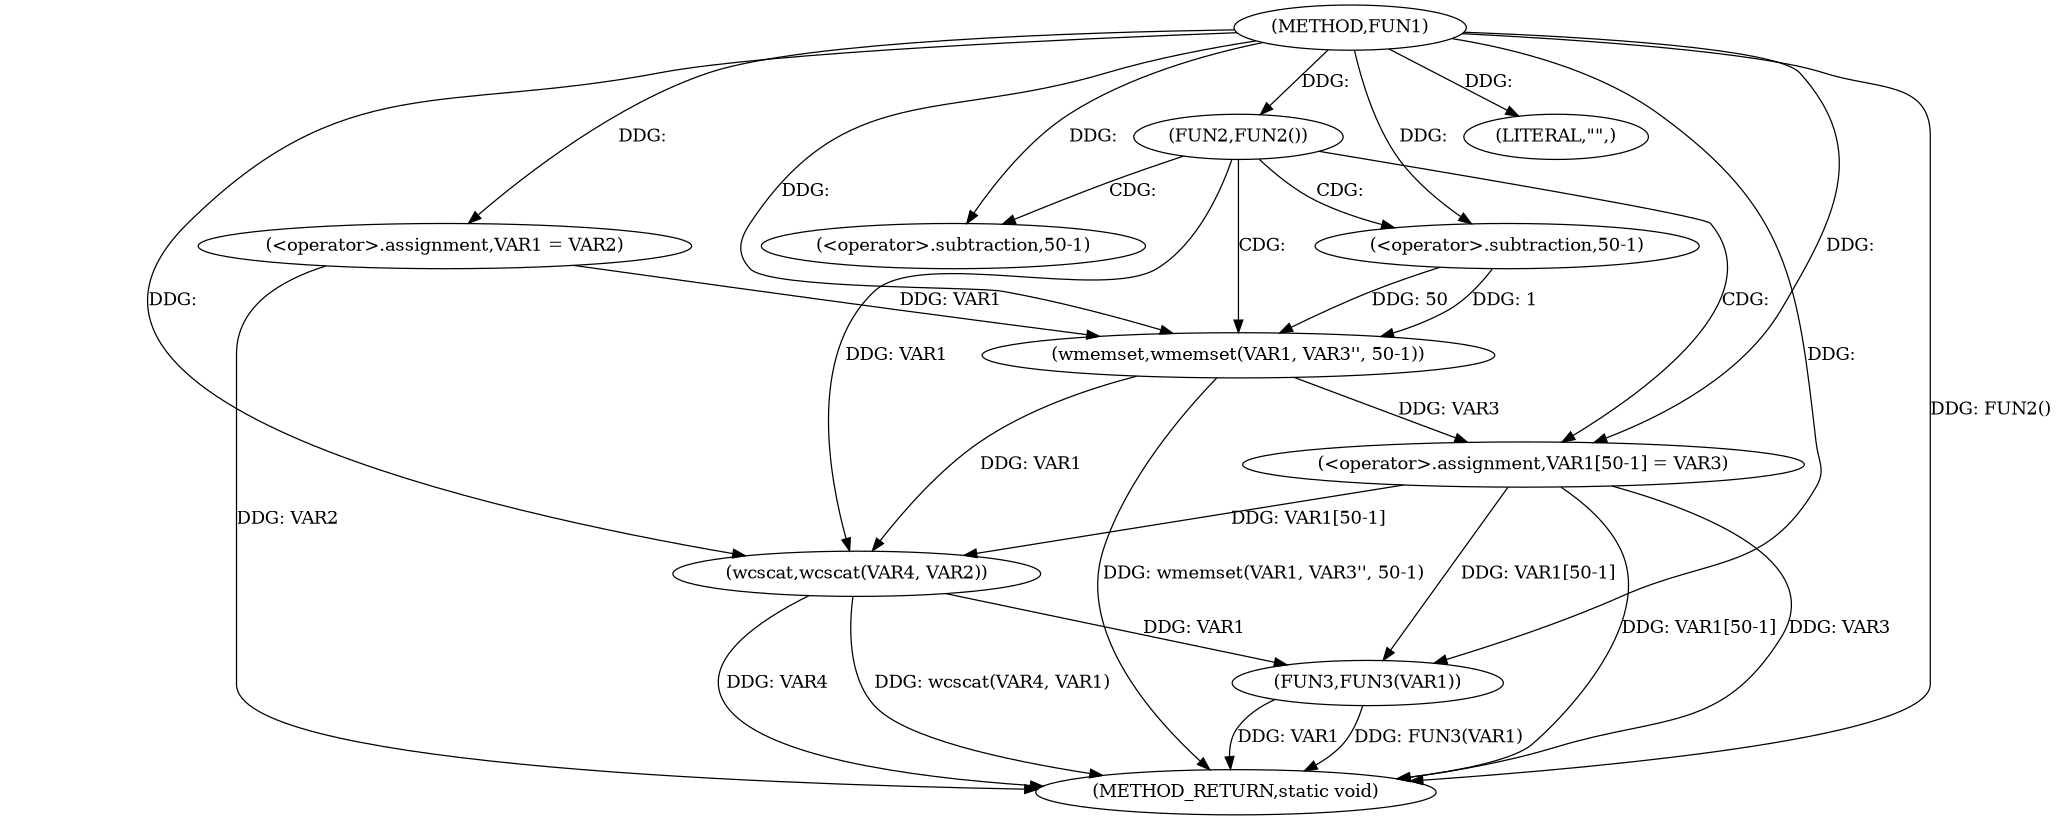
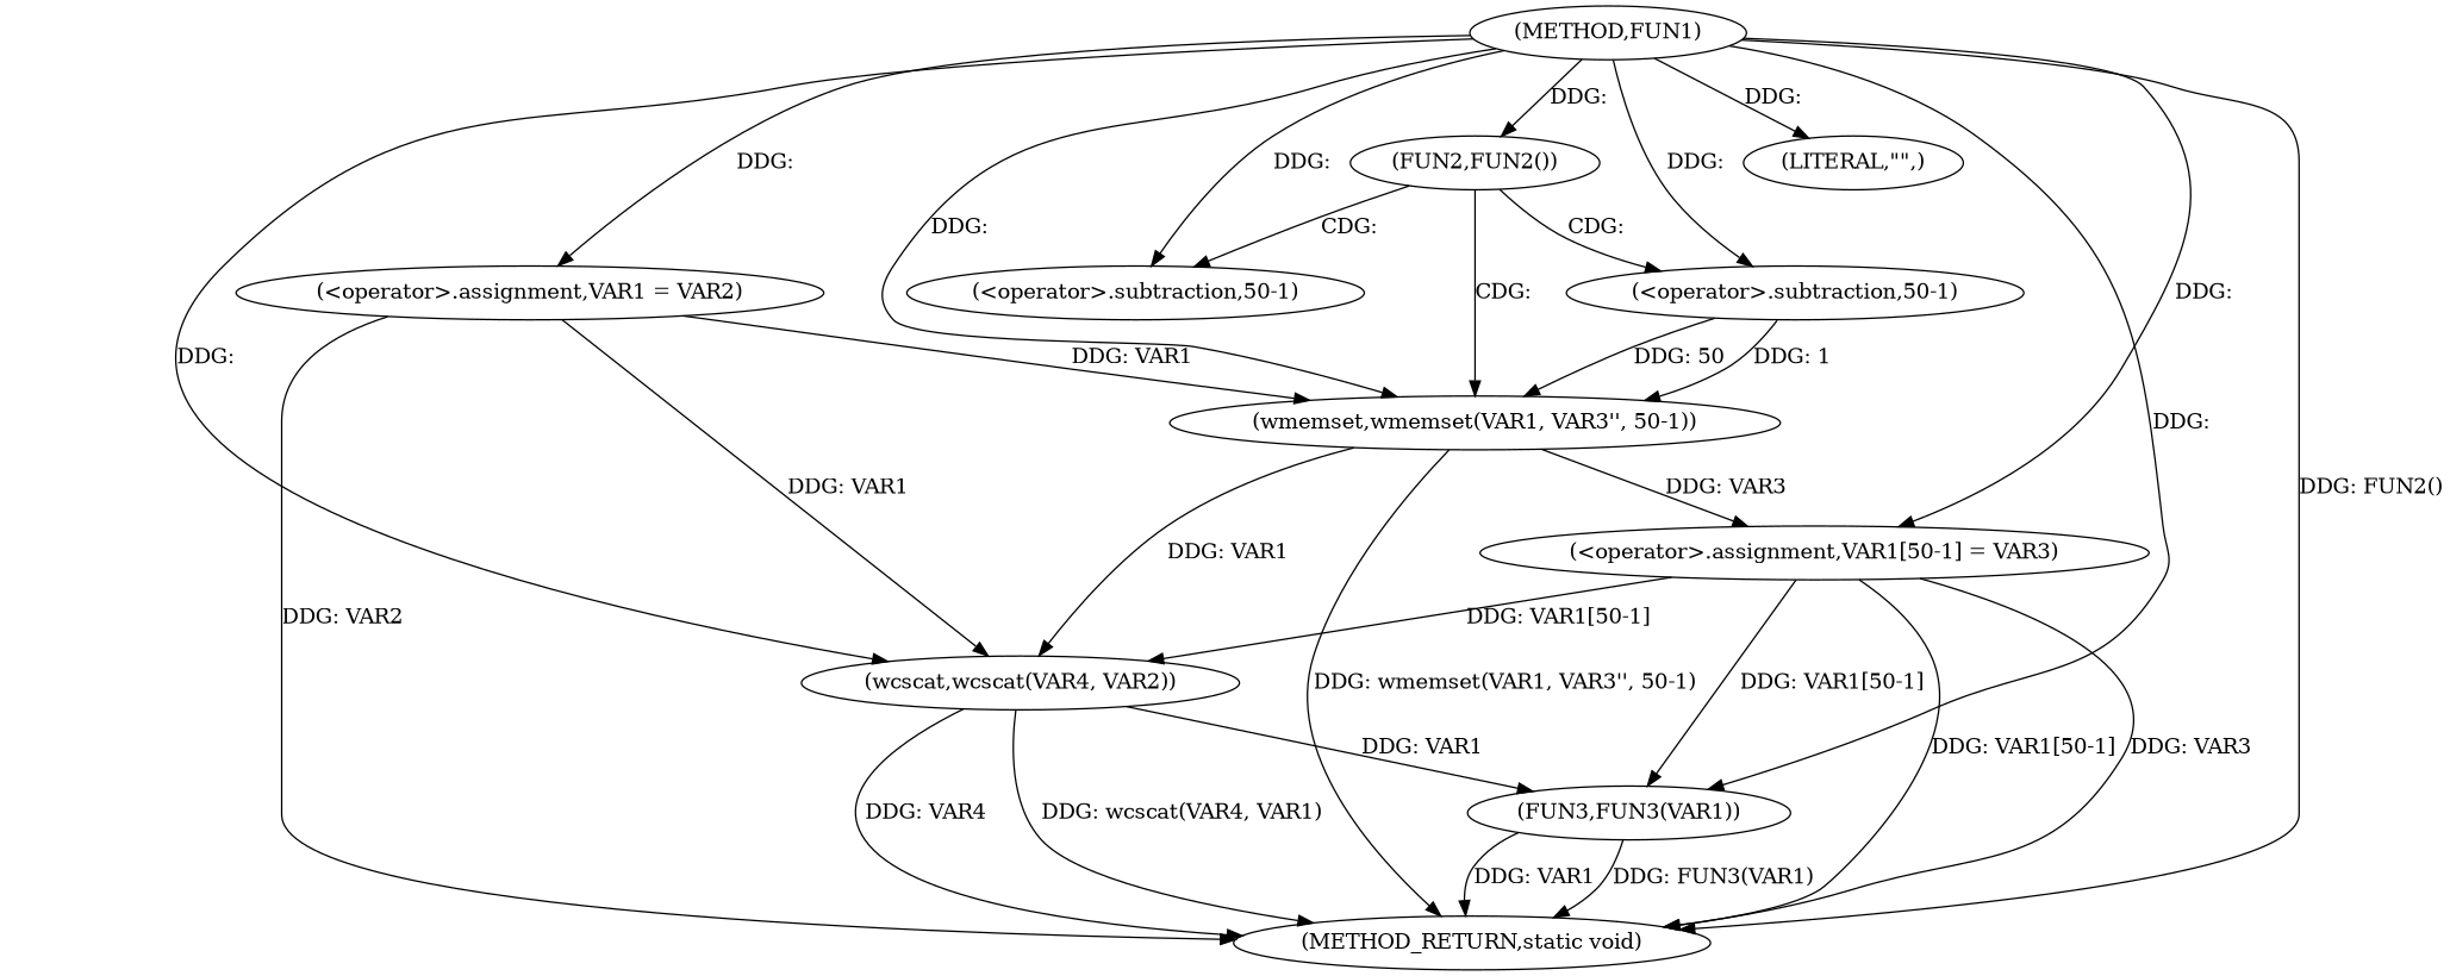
  digraph {
    n1 [label="(METHOD,FUN1)"]
    n2 [label="(<operator>.assignment,VAR1 = VAR2)"]
    n3 [label="(FUN2,FUN2())"]
    n4 [label="(wmemset,wmemset(VAR1, VAR3'', 50-1))"]
    n5 [label="(<operator>.subtraction,50-1)"]
    n6 [label="(<operator>.assignment,VAR1[50-1] = VAR3)"]
    n7 [label="(<operator>.subtraction,50-1)"]
    n8 [label="(LITERAL,\"\",)"]
    n9 [label="(wcscat,wcscat(VAR4, VAR2))"]
    n10 [label="(FUN3,FUN3(VAR1))"]
    n11 [label="(METHOD_RETURN,static void)"]
    n1 -> n2 [label="DDG: "]
    n1 -> n3 [label="DDG: "]
    n1 -> n4 [label="DDG: "]
    n1 -> n5 [label="DDG: "]
    n1 -> n6 [label="DDG: "]
    n1 -> n7 [label="DDG: "]
    n1 -> n8 [label="DDG: "]
    n1 -> n9 [label="DDG: "]
    n1 -> n10 [label="DDG: "]
    n1 -> n11 [label="DDG: FUN2()"]
    n2 -> n4 [label="DDG: VAR1"]
-   n3 -> n9 [label="DDG: VAR1"]
+   n2 -> n9 [label="DDG: VAR1"]
    n2 -> n11 [label="DDG: VAR2"]
    n3 -> n4 [label="CDG: "]
    n3 -> n5 [label="CDG: "]
-   n3 -> n6 [label="CDG: "]
    n3 -> n7 [label="CDG: "]
    n4 -> n6 [label="DDG: VAR3"]
    n4 -> n9 [label="DDG: VAR1"]
    n4 -> n11 [label="DDG: wmemset(VAR1, VAR3'', 50-1)"]
    n5 -> n4 [label="DDG: 50"]
    n5 -> n4 [label="DDG: 1"]
    n6 -> n9 [label="DDG: VAR1[50-1]"]
    n6 -> n10 [label="DDG: VAR1[50-1]"]
    n6 -> n11 [label="DDG: VAR1[50-1]"]
    n6 -> n11 [label="DDG: VAR3"]
    n9 -> n10 [label="DDG: VAR1"]
    n9 -> n11 [label="DDG: VAR4"]
    n9 -> n11 [label="DDG: wcscat(VAR4, VAR1)"]
    n10 -> n11 [label="DDG: VAR1"]
    n10 -> n11 [label="DDG: FUN3(VAR1)"]
  }
